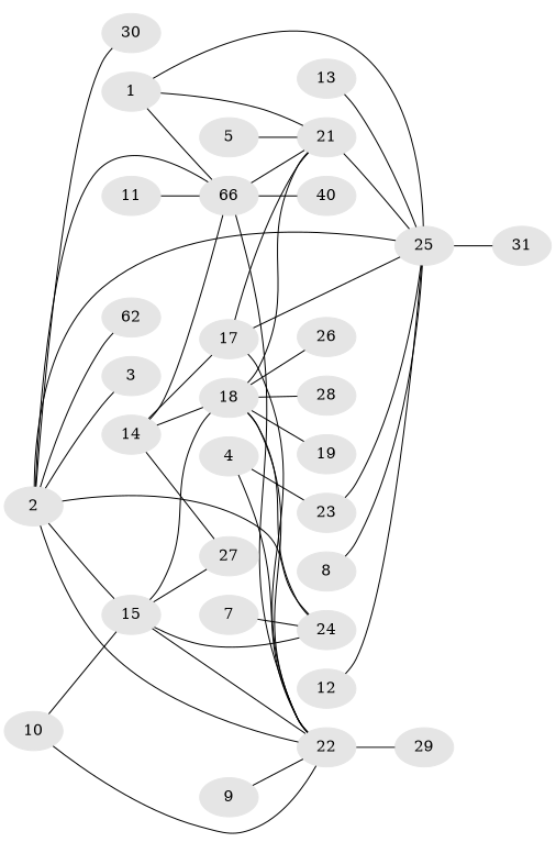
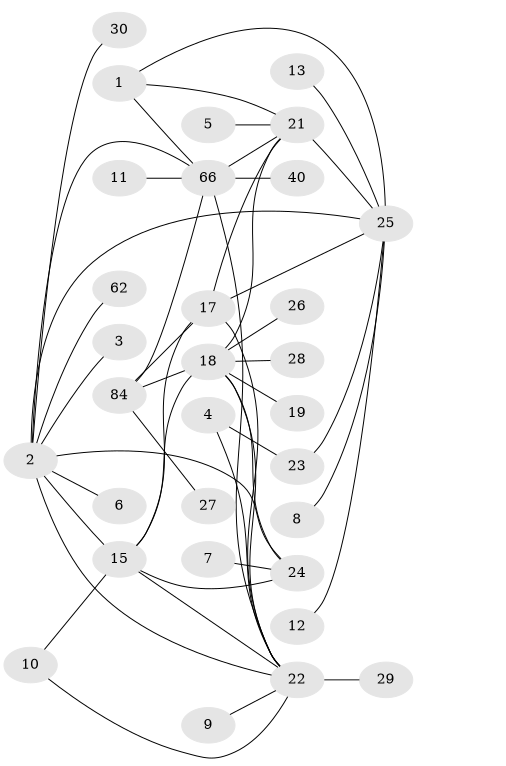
  graph {
    rankdir=LR
    node [color=gray90 style=filled]
    edge [weight=1.0]
    n1 [label=66]
    1
    21
    25
    22
    n6 [label=40]
-   31
    2
    3
+   6
    15
    24
    30
    n14 [label=62]
    17
    18
    29
    4
    23
    5
    7
    8
    9
    10
    11
    12
    13
-   14
+   14 [label=84]
    27
    19
    26
    28
    n1 -- 21
    n1 -- 22
    n1 -- n6
    1 -- n1
    1 -- 21
    1 -- 25
    21 -- 25
-   25 -- 31
    22 -- 29
    2 -- n1
    2 -- 25 [weight=2.0]
    2 -- 22 [weight=2.0]
    2 -- 3
+   2 -- 6
    2 -- 15
    2 -- 24 [weight=3.0]
    2 -- 30
    2 -- n14
    15 -- 22
    15 -- 24
-   15 -- 27
+   15 -- 17
    15 -- 18
    17 -- 21
    17 -- 25
    17 -- 22 [weight=2.0]
    18 -- 21
    18 -- 22
    18 -- 24
    18 -- 19
    18 -- 26
    18 -- 28
    4 -- 22
    4 -- 23
    23 -- 25
    5 -- 21
    7 -- 24
    8 -- 25
    9 -- 22
    10 -- 22
    10 -- 15
    11 -- n1
    12 -- 25
    13 -- 25
    14 -- n1
    14 -- 17
    14 -- 18
    14 -- 27
  }
